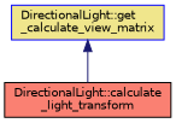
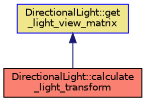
  digraph {
    rankdir=TB
    node [fontname=Helvetica fontsize=10 shape=record style=filled]
-   n1 [color=blue fillcolor=khaki fontcolor=black height=0.2 label="DirectionalLight::get\l_calculate_view_matrix" width=0.4]
+   n1 [color=blue fillcolor=khaki fontcolor=black height=0.2 label="DirectionalLight::get\l_light_view_matrix" width=0.4]
    n2 [color=black height=0.2 label="DirectionalLight::calculate\l_light_transform" width=0.4 fillcolor=salmon]
    n1 -> n2 [color=midnightblue dir=back fontname=Helvetica fontsize=10 labelfontname=Helvetica labelfontsize=10 style=solid]
  }
